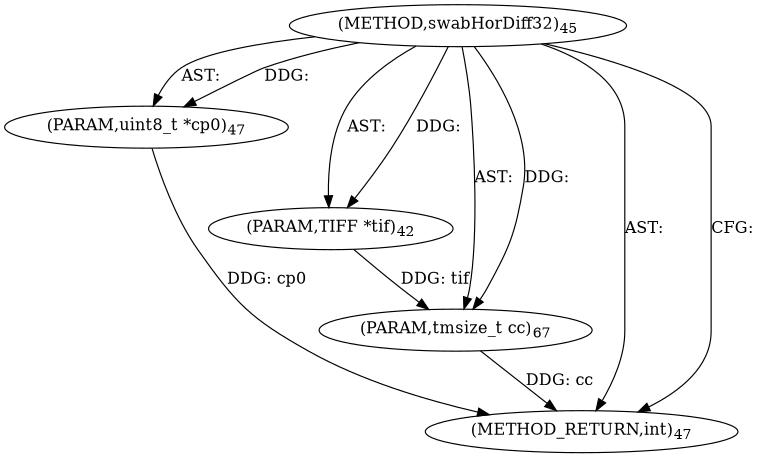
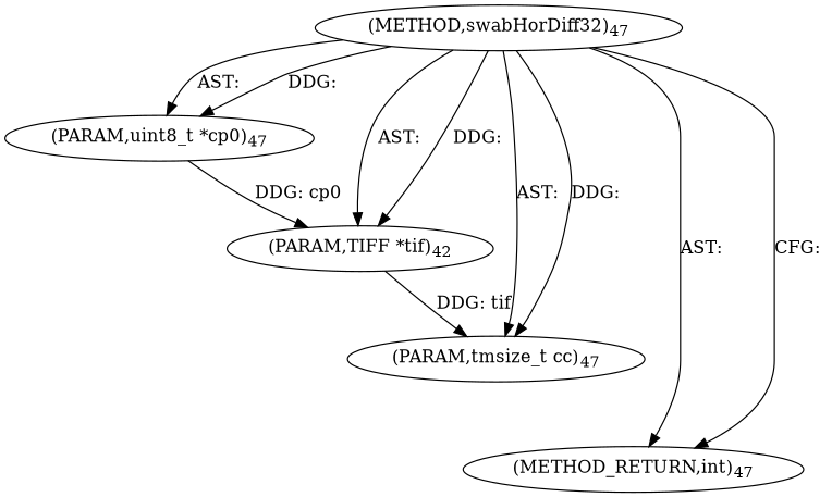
  digraph {
-   n1 [label=<(METHOD,swabHorDiff32)<SUB>45</SUB>>]
+   n1 [label=<(METHOD,swabHorDiff32)<SUB>47</SUB>>]
    n2 [label=<(PARAM,TIFF *tif)<SUB>42</SUB>>]
    n3 [label=<(PARAM,uint8_t *cp0)<SUB>47</SUB>>]
-   n4 [label=<(PARAM,tmsize_t cc)<SUB>67</SUB>>]
+   n4 [label=<(PARAM,tmsize_t cc)<SUB>47</SUB>>]
    n5 [label=<(METHOD_RETURN,int)<SUB>47</SUB>>]
    n1 -> n2 [label="AST: "]
    n1 -> n2 [label="DDG: "]
    n1 -> n3 [label="AST: "]
    n1 -> n3 [label="DDG: "]
    n1 -> n4 [label="AST: "]
    n1 -> n4 [label="DDG: "]
    n1 -> n5 [label="AST: "]
    n1 -> n5 [label="CFG: "]
    n2 -> n4 [label="DDG: tif"]
-   n3 -> n5 [label="DDG: cp0"]
-   n4 -> n5 [label="DDG: cc"]
+   n3 -> n2 [label="DDG: cp0"]
  }
